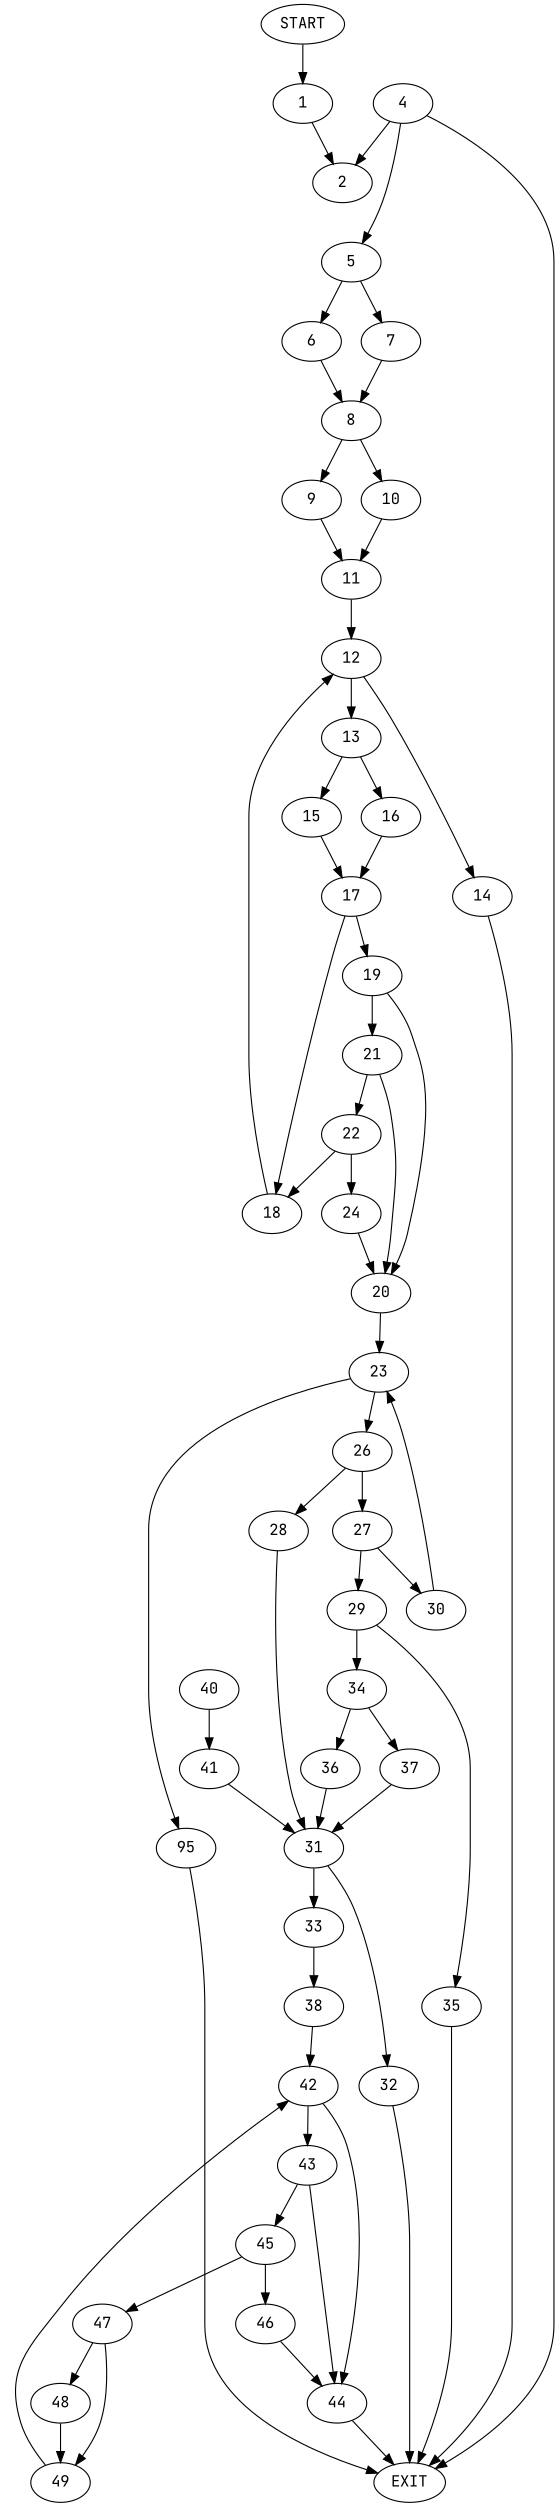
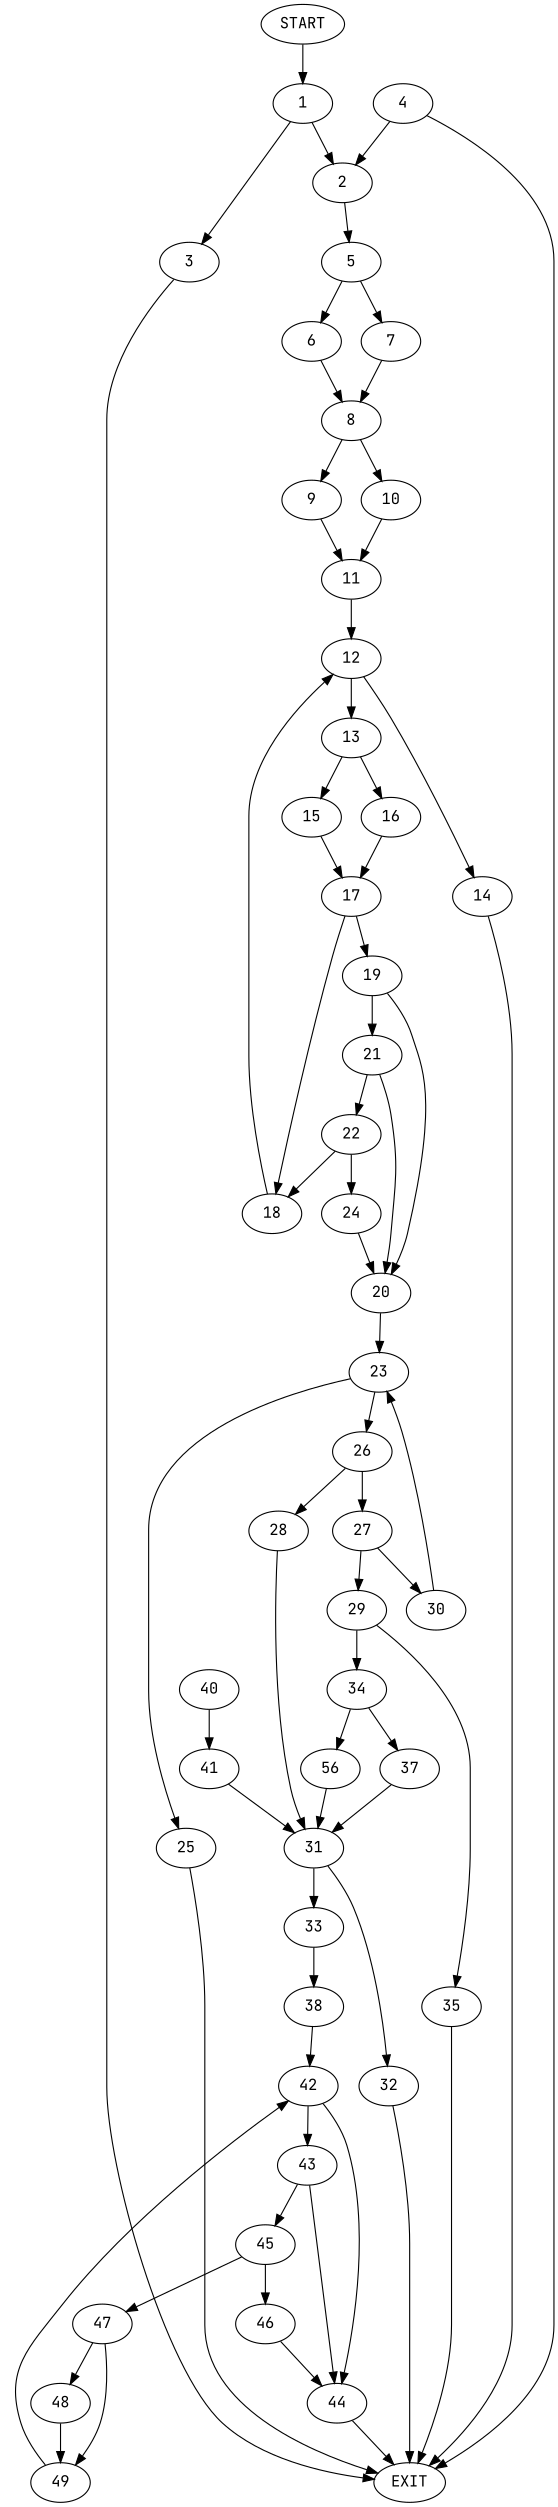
  digraph {
    fontname="JetBrains Mono"
    node [fontname="JetBrains Mono"]
    edge [fontname="JetBrains Mono"]
    n1 [label=START]
    1
    2
+   3
    n5 [label=EXIT]
    5
    4
    6
    7
    8
    9
    10
    11
    12
    13
    14
    15
    16
    17
    18
    19
    20
    21
    23
    22
-   25 [label=95]
+   25
    26
    24
    27
    28
    29
    30
    31
    34
    35
    32
    33
-   36
+   36 [label=56]
    37
    38
    42
    43
    44
    40
    41
    45
    46
    47
    48
    49
    n1 -> 1
    1 -> 2
-   4 -> 5
+   1 -> 3
+   2 -> 5
+   3 -> n5
    5 -> 6
    5 -> 7
    4 -> 2
    4 -> n5
    6 -> 8
    7 -> 8
    8 -> 9
    8 -> 10
    9 -> 11
    10 -> 11
    11 -> 12
    12 -> 13
    12 -> 14
    13 -> 15
    13 -> 16
    14 -> n5
    15 -> 17
    16 -> 17
    17 -> 18
    17 -> 19
    18 -> 12
    19 -> 20
    19 -> 21
    20 -> 23
    21 -> 20
    21 -> 22
    23 -> 25
    23 -> 26
    22 -> 18
    22 -> 24
    25 -> n5
    26 -> 27
    26 -> 28
    24 -> 20
    27 -> 29
    27 -> 30
    28 -> 31
    29 -> 34
    29 -> 35
    30 -> 23
    31 -> 32
    31 -> 33
    34 -> 36
    34 -> 37
    35 -> n5
    32 -> n5
    33 -> 38
    36 -> 31
    37 -> 31
    38 -> 42
    42 -> 43
    42 -> 44
    43 -> 44
    43 -> 45
    44 -> n5
    40 -> 41
    41 -> 31
    45 -> 46
    45 -> 47
    46 -> 44
    47 -> 48
    47 -> 49
    48 -> 49
    49 -> 42
  }
